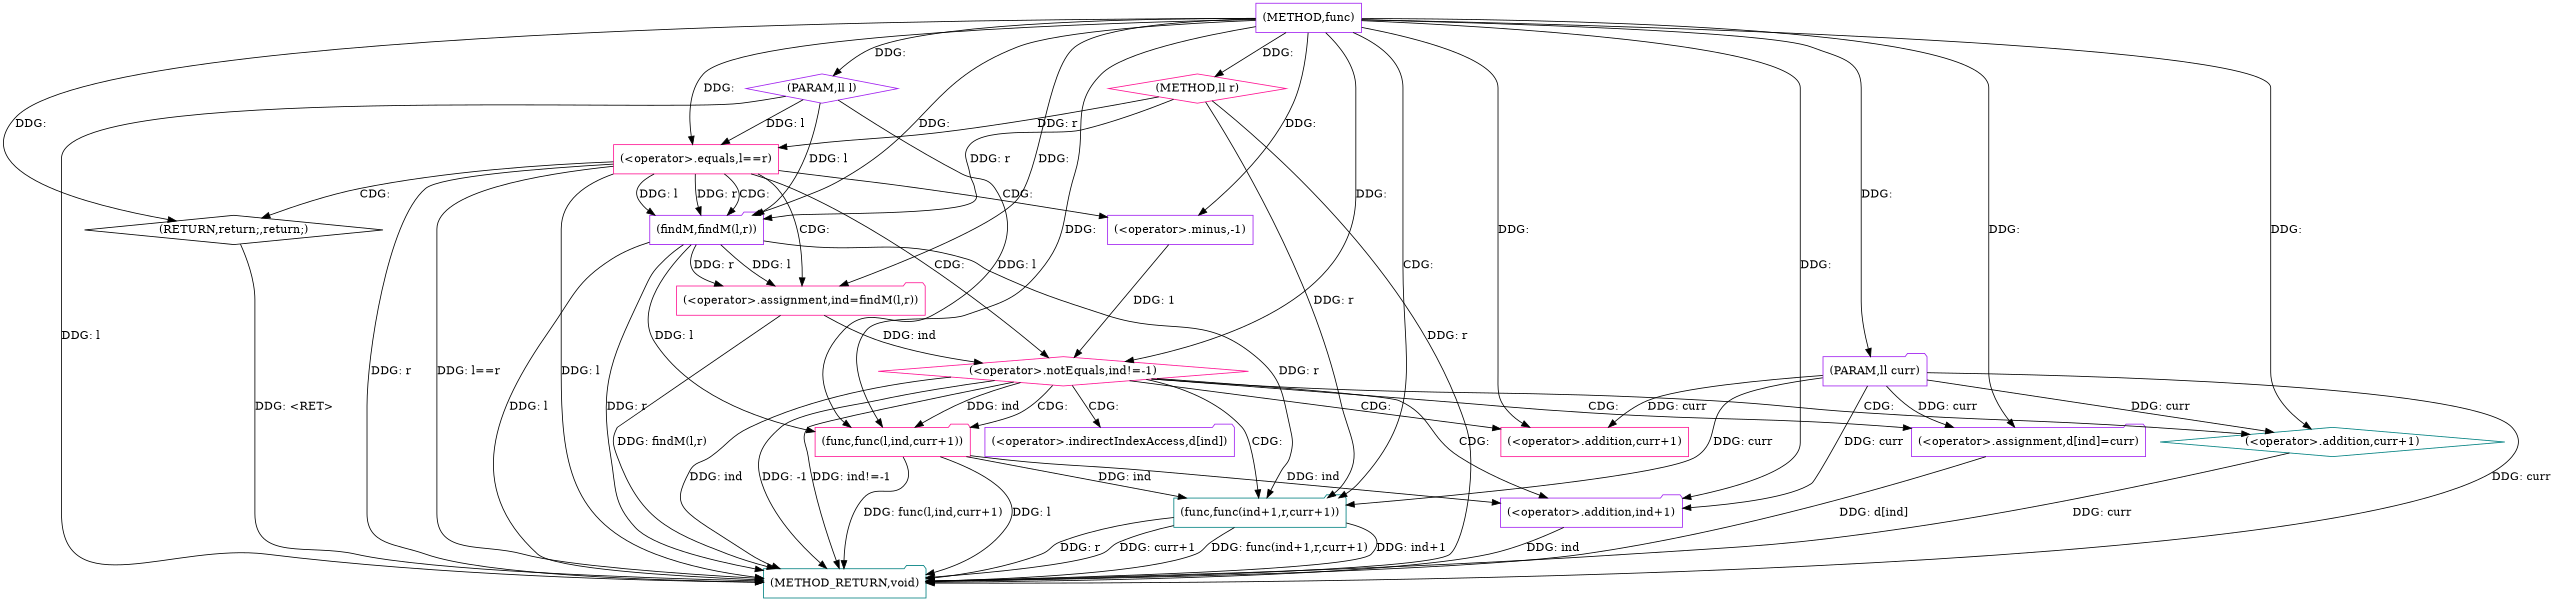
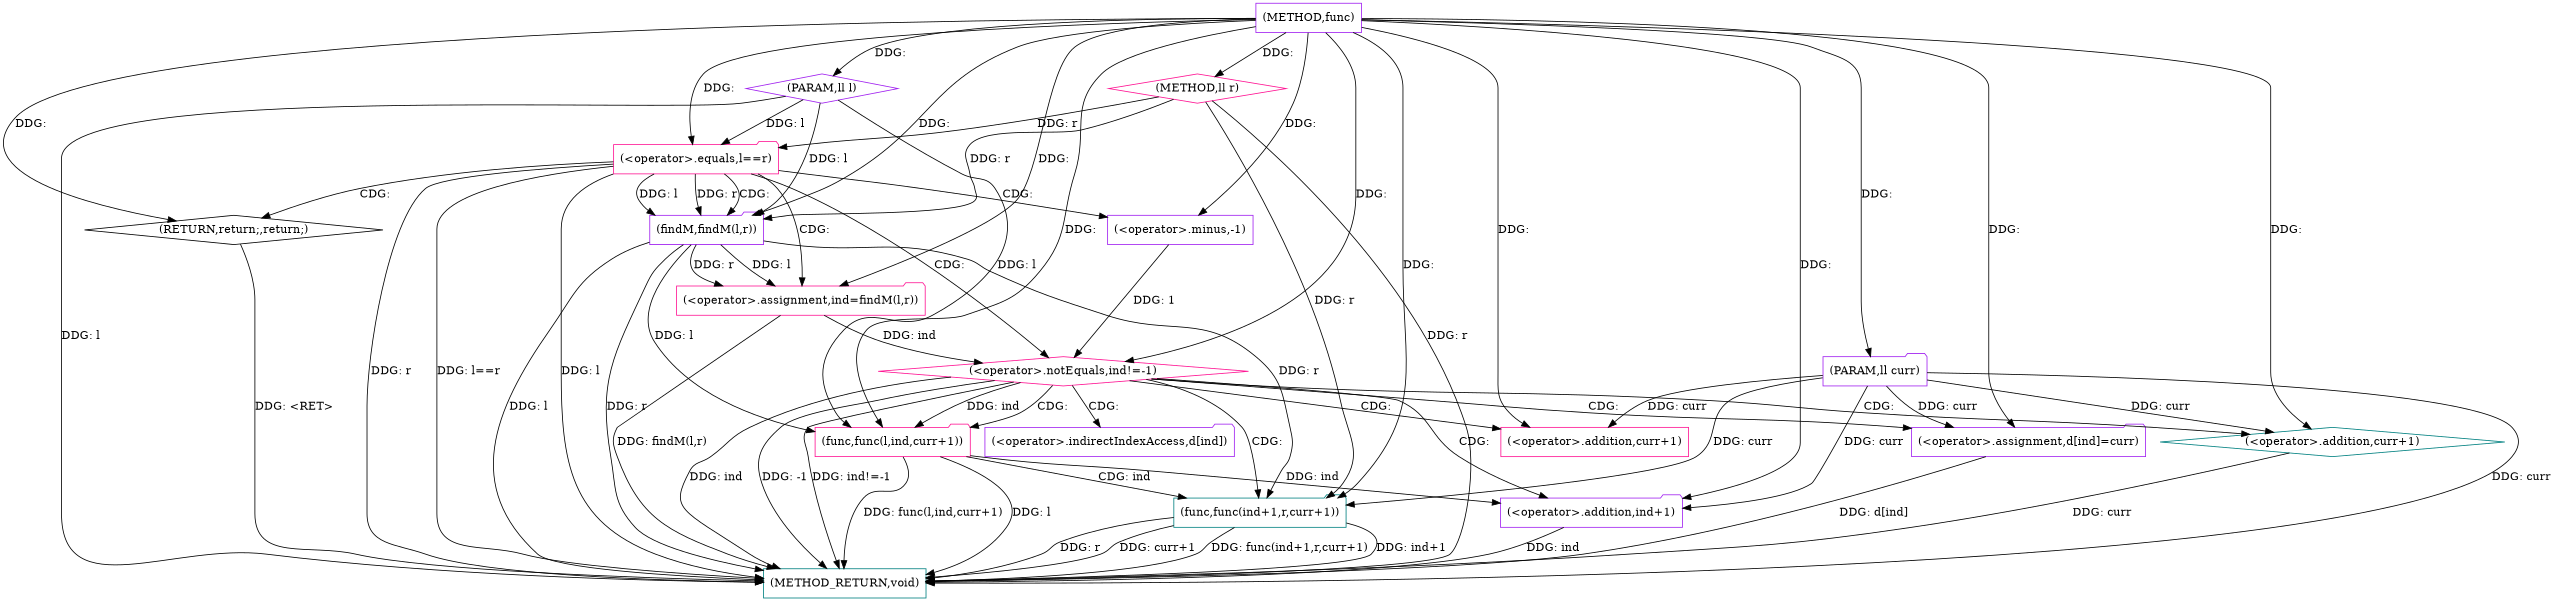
  digraph {
    node [color=purple shape=folder]
    n1 [label="(METHOD,func)" shape=box]
    n2 [label="(PARAM,ll l)" shape=diamond]
    n3 [color=deeppink label="(METHOD,ll r)" shape=diamond]
    n4 [label="(PARAM,ll curr)"]
    n5 [color=deeppink label="(<operator>.assignment,ind=findM(l,r))"]
-   n6 [color=deeppink label="(<operator>.equals,l==r)" shape=box]
+   n6 [color=deeppink label="(<operator>.equals,l==r)"]
    n7 [color=black label="(RETURN,return;,return;)" shape=diamond]
    n8 [color=deeppink label="(<operator>.notEquals,ind!=-1)" shape=diamond]
    n9 [label="(findM,findM(l,r))"]
    n10 [label="(<operator>.assignment,d[ind]=curr)"]
    n11 [color=deeppink label="(func,func(l,ind,curr+1))"]
    n12 [color=teal label="(func,func(ind+1,r,curr+1))"]
    n13 [label="(<operator>.minus,-1)" shape=box]
    n14 [color=deeppink label="(<operator>.addition,curr+1)" shape=box]
    n15 [label="(<operator>.addition,ind+1)"]
    n16 [color=teal label="(<operator>.addition,curr+1)" shape=diamond]
-   n17 [color=teal label="(METHOD_RETURN,void)"]
+   n17 [color=teal label="(METHOD_RETURN,void)" shape=box]
    n18 [label="(<operator>.indirectIndexAccess,d[ind])"]
    n1 -> n2 [label="DDG: "]
    n1 -> n3 [label="DDG: "]
    n1 -> n4 [label="DDG: "]
    n1 -> n5 [label="DDG: "]
    n1 -> n6 [label="DDG: "]
    n1 -> n7 [label="DDG: "]
    n1 -> n8 [label="DDG: "]
    n1 -> n9 [label="DDG: "]
    n1 -> n10 [label="DDG: "]
    n1 -> n11 [label="DDG: "]
-   n1 -> n12 [label="CDG: "]
+   n1 -> n12 [label="DDG: "]
    n1 -> n13 [label="DDG: "]
    n1 -> n14 [label="DDG: "]
    n1 -> n15 [label="DDG: "]
    n1 -> n16 [label="DDG: "]
    n2 -> n6 [label="DDG: l"]
    n2 -> n9 [label="DDG: l"]
    n2 -> n11 [label="DDG: l"]
    n2 -> n17 [label="DDG: l"]
    n3 -> n6 [label="DDG: r"]
    n3 -> n9 [label="DDG: r"]
    n3 -> n12 [label="DDG: r"]
    n3 -> n17 [label="DDG: r"]
    n4 -> n10 [label="DDG: curr"]
    n4 -> n12 [label="DDG: curr"]
    n4 -> n14 [label="DDG: curr"]
    n4 -> n15 [label="DDG: curr"]
    n4 -> n16 [label="DDG: curr"]
    n4 -> n17 [label="DDG: curr"]
    n5 -> n8 [label="DDG: ind"]
    n5 -> n17 [label="DDG: findM(l,r)"]
    n6 -> n5 [label="CDG: "]
    n6 -> n7 [label="CDG: "]
    n6 -> n8 [label="CDG: "]
    n6 -> n9 [label="DDG: l"]
    n6 -> n9 [label="DDG: r"]
    n6 -> n9 [label="CDG: "]
    n6 -> n13 [label="CDG: "]
    n6 -> n17 [label="DDG: l"]
    n6 -> n17 [label="DDG: r"]
    n6 -> n17 [label="DDG: l==r"]
    n7 -> n17 [label="DDG: <RET>"]
    n8 -> n10 [label="CDG: "]
    n8 -> n11 [label="DDG: ind"]
    n8 -> n11 [label="CDG: "]
    n8 -> n12 [label="CDG: "]
    n8 -> n14 [label="CDG: "]
    n8 -> n15 [label="CDG: "]
    n8 -> n16 [label="CDG: "]
    n8 -> n17 [label="DDG: ind"]
    n8 -> n17 [label="DDG: -1"]
    n8 -> n17 [label="DDG: ind!=-1"]
    n8 -> n18 [label="CDG: "]
    n9 -> n5 [label="DDG: l"]
    n9 -> n5 [label="DDG: r"]
    n9 -> n11 [label="DDG: l"]
    n9 -> n12 [label="DDG: r"]
    n9 -> n17 [label="DDG: l"]
    n9 -> n17 [label="DDG: r"]
    n10 -> n17 [label="DDG: d[ind]"]
-   n11 -> n12 [label="DDG: ind"]
+   n11 -> n12 [label="CDG: ind"]
    n11 -> n15 [label="DDG: ind"]
    n11 -> n17 [label="DDG: l"]
    n11 -> n17 [label="DDG: func(l,ind,curr+1)"]
    n12 -> n17 [label="DDG: ind+1"]
    n12 -> n17 [label="DDG: r"]
    n12 -> n17 [label="DDG: curr+1"]
    n12 -> n17 [label="DDG: func(ind+1,r,curr+1)"]
    n13 -> n8 [label="DDG: 1"]
    n15 -> n17 [label="DDG: ind"]
    n16 -> n17 [label="DDG: curr"]
  }
